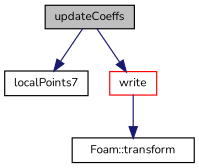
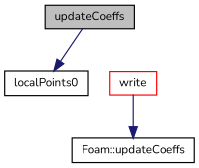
  digraph {
    fontname=Nunito
    rankdir=TB
    node [color=black fontname=Nunito fontsize=10 shape=record]
    edge [color=midnightblue fontname=Nunito fontsize=10 labelfontname=Helvetica labelfontsize=10 style=solid]
    n1 [fillcolor=grey75 fontcolor=black height=0.2 label=updateCoeffs style=filled width=0.4]
-   n2 [height=0.2 label=localPoints7 width=0.4]
+   n2 [height=0.2 label=localPoints0 width=0.4]
    n3 [color=red height=0.2 label=write width=0.4]
-   n4 [height=0.2 label="Foam::transform" width=0.4]
+   n4 [height=0.2 label="Foam::updateCoeffs" width=0.4]
    n1 -> n2
-   n1 -> n3
    n3 -> n4
  }
